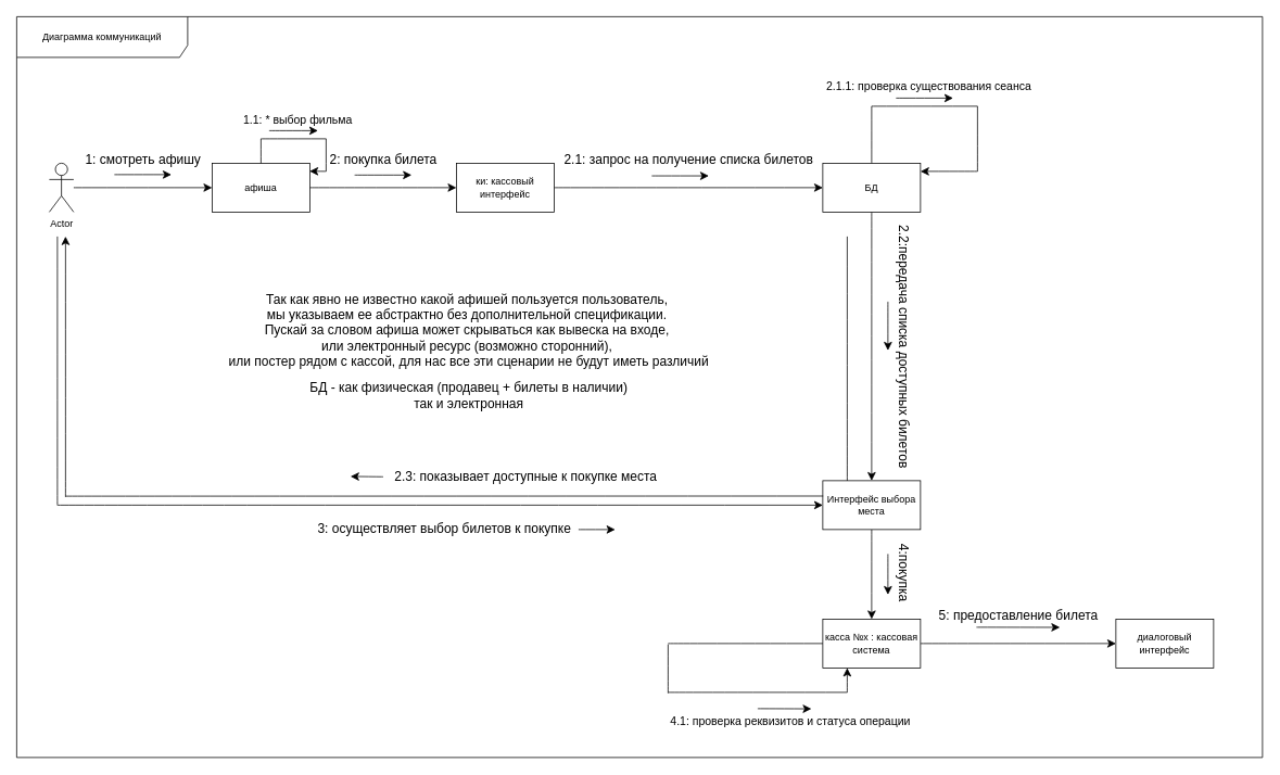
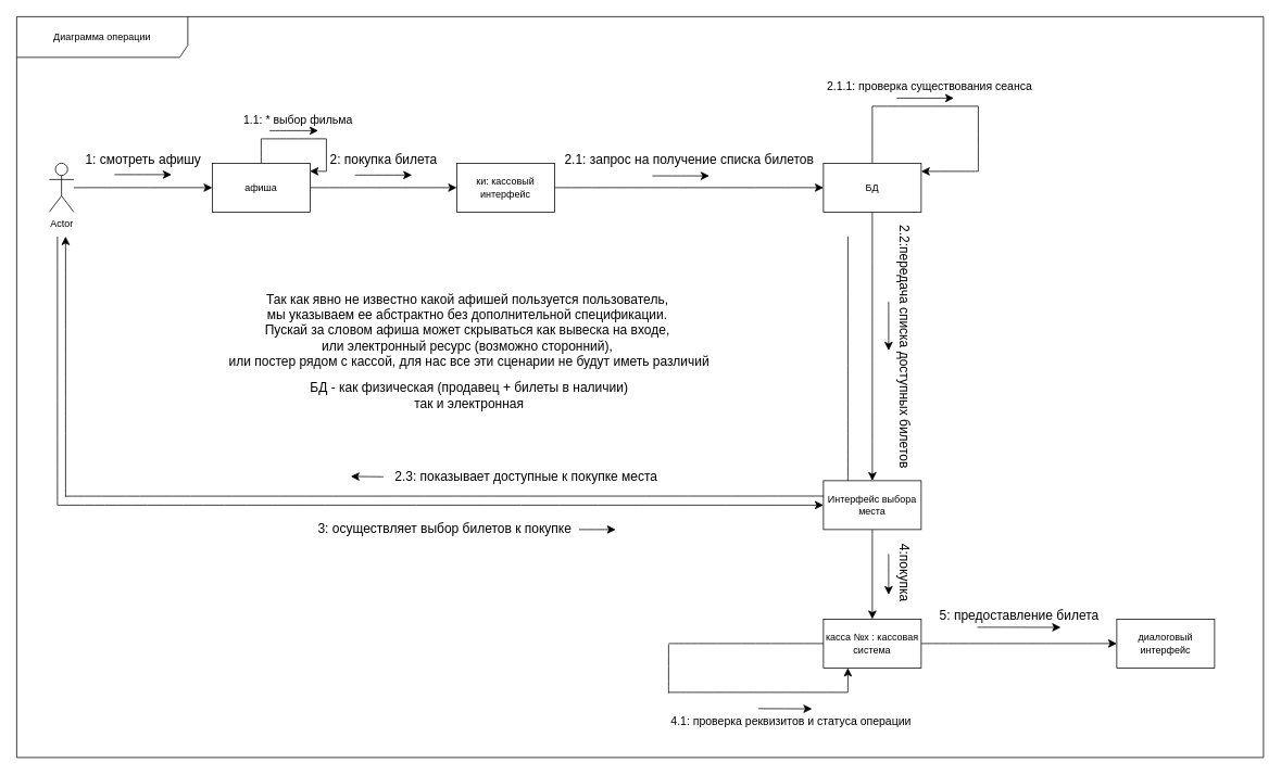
  <mxCell id="0" />
  <mxCell id="1" parent="0" />
  <mxCell id="2" style="edgeStyle=none;curved=1;rounded=0;orthogonalLoop=1;jettySize=auto;html=1;entryX=0;entryY=0.5;entryDx=0;entryDy=0;fontSize=12;startSize=8;endSize=8;" parent="1" source="3" target="5" edge="1"><mxGeometry relative="1" as="geometry" /></mxCell>
  <mxCell id="3" value="Actor" style="shape=umlActor;verticalLabelPosition=bottom;verticalAlign=top;html=1;outlineConnect=0;" parent="1" vertex="1"><mxGeometry x="60" y="200" width="30" height="60" as="geometry" /></mxCell>
  <mxCell id="4" style="edgeStyle=none;curved=1;rounded=0;orthogonalLoop=1;jettySize=auto;html=1;exitX=1;exitY=0.5;exitDx=0;exitDy=0;entryX=0;entryY=0.5;entryDx=0;entryDy=0;fontSize=12;startSize=8;endSize=8;" parent="1" source="5" edge="1"><mxGeometry relative="1" as="geometry"><mxPoint x="560" y="230" as="targetPoint" /></mxGeometry></mxCell>
  <mxCell id="5" value="афиша" style="rounded=0;whiteSpace=wrap;html=1;" parent="1" vertex="1"><mxGeometry x="260" y="200" width="120" height="60" as="geometry" /></mxCell>
  <mxCell id="6" value="1: смотреть афишу" style="text;html=1;align=center;verticalAlign=middle;resizable=0;points=[];autosize=1;strokeColor=none;fillColor=none;fontSize=16;" parent="1" vertex="1"><mxGeometry x="90" y="180" width="170" height="30" as="geometry" /></mxCell>
  <mxCell id="7" value="" style="endArrow=none;html=1;rounded=0;fontSize=12;startSize=8;endSize=8;curved=1;" parent="1" edge="1"><mxGeometry width="50" height="50" relative="1" as="geometry"><mxPoint x="320" y="200" as="sourcePoint" /><mxPoint x="320" y="170" as="targetPoint" /></mxGeometry></mxCell>
  <mxCell id="8" value="" style="endArrow=none;html=1;rounded=0;fontSize=12;startSize=8;endSize=8;curved=1;" parent="1" edge="1"><mxGeometry width="50" height="50" relative="1" as="geometry"><mxPoint x="320" y="170" as="sourcePoint" /><mxPoint x="400" y="170" as="targetPoint" /></mxGeometry></mxCell>
  <mxCell id="9" value="" style="endArrow=none;html=1;rounded=0;fontSize=12;startSize=8;endSize=8;curved=1;" parent="1" edge="1"><mxGeometry width="50" height="50" relative="1" as="geometry"><mxPoint x="400" y="210" as="sourcePoint" /><mxPoint x="400" y="170" as="targetPoint" /></mxGeometry></mxCell>
  <mxCell id="10" value="" style="endArrow=classic;html=1;rounded=0;fontSize=12;startSize=8;endSize=8;curved=1;entryX=0.998;entryY=0.164;entryDx=0;entryDy=0;entryPerimeter=0;" parent="1" target="5" edge="1"><mxGeometry width="50" height="50" relative="1" as="geometry"><mxPoint x="400" y="210" as="sourcePoint" /><mxPoint x="450" y="160" as="targetPoint" /></mxGeometry></mxCell>
  <mxCell id="11" value="" style="endArrow=classic;html=1;rounded=0;fontSize=12;startSize=8;endSize=8;curved=1;" parent="1" edge="1"><mxGeometry width="50" height="50" relative="1" as="geometry"><mxPoint x="330" y="160" as="sourcePoint" /><mxPoint x="390" y="160" as="targetPoint" /></mxGeometry></mxCell>
  <mxCell id="12" value="&lt;font style=&quot;font-size: 14px;&quot;&gt;1.1: * выбор фильма&lt;/font&gt;" style="text;html=1;align=center;verticalAlign=middle;resizable=0;points=[];autosize=1;strokeColor=none;fillColor=none;fontSize=16;" parent="1" vertex="1"><mxGeometry x="285" y="131" width="160" height="30" as="geometry" /></mxCell>
  <mxCell id="13" style="edgeStyle=none;curved=1;rounded=0;orthogonalLoop=1;jettySize=auto;html=1;exitX=1;exitY=0.5;exitDx=0;exitDy=0;fontSize=12;startSize=8;endSize=8;" parent="1" target="17" edge="1"><mxGeometry relative="1" as="geometry"><mxPoint x="680" y="230" as="sourcePoint" /></mxGeometry></mxCell>
  <mxCell id="14" value="2: покупка билета" style="text;html=1;align=center;verticalAlign=middle;resizable=0;points=[];autosize=1;strokeColor=none;fillColor=none;fontSize=16;" parent="1" vertex="1"><mxGeometry x="390" y="180" width="160" height="30" as="geometry" /></mxCell>
  <mxCell id="15" value="Так как явно не известно какой афишей пользуется пользователь,&amp;nbsp;&lt;div&gt;мы указываем ее абстрактно без дополнительной спецификации.&amp;nbsp;&lt;div&gt;Пускай за словом афиша может скрываться как вывеска на входе,&amp;nbsp;&lt;/div&gt;&lt;div&gt;или электронный ресурс (возможно сторонний),&amp;nbsp;&lt;/div&gt;&lt;div&gt;или постер рядом с кассой,&amp;nbsp;&lt;span style=&quot;background-color: initial;&quot;&gt;для нас все эти сценарии не будут иметь различий&lt;/span&gt;&lt;/div&gt;&lt;/div&gt;" style="text;html=1;align=center;verticalAlign=middle;resizable=0;points=[];autosize=1;strokeColor=none;fillColor=none;fontSize=16;" parent="1" vertex="1"><mxGeometry x="270" y="350" width="610" height="110" as="geometry" /></mxCell>
  <mxCell id="16" style="edgeStyle=none;curved=1;rounded=0;orthogonalLoop=1;jettySize=auto;html=1;exitX=0.5;exitY=1;exitDx=0;exitDy=0;entryX=0.5;entryY=0;entryDx=0;entryDy=0;fontSize=12;startSize=8;endSize=8;" parent="1" source="17" target="21" edge="1"><mxGeometry relative="1" as="geometry" /></mxCell>
  <mxCell id="17" value="БД" style="rounded=0;whiteSpace=wrap;html=1;" parent="1" vertex="1"><mxGeometry x="1010" y="200" width="120" height="60" as="geometry" /></mxCell>
  <mxCell id="18" value="БД - как физическая (продавец + билеты в наличии)&lt;div&gt;так и электронная&lt;/div&gt;" style="text;html=1;align=center;verticalAlign=middle;resizable=0;points=[];autosize=1;strokeColor=none;fillColor=none;fontSize=16;" parent="1" vertex="1"><mxGeometry x="370" y="460" width="410" height="50" as="geometry" /></mxCell>
  <mxCell id="19" value="2.1: запрос на получение списка билетов" style="text;html=1;align=center;verticalAlign=middle;resizable=0;points=[];autosize=1;strokeColor=none;fillColor=none;fontSize=16;" parent="1" vertex="1"><mxGeometry x="680" y="180" width="330" height="30" as="geometry" /></mxCell>
  <mxCell id="20" style="edgeStyle=none;curved=1;rounded=0;orthogonalLoop=1;jettySize=auto;html=1;exitX=0.5;exitY=1;exitDx=0;exitDy=0;fontSize=12;startSize=8;endSize=8;" parent="1" source="21" target="44" edge="1"><mxGeometry relative="1" as="geometry" /></mxCell>
  <mxCell id="21" value="Интерфейс выбора места" style="rounded=0;whiteSpace=wrap;html=1;" parent="1" vertex="1"><mxGeometry x="1010" y="590" width="120" height="60" as="geometry" /></mxCell>
  <mxCell id="22" value="" style="endArrow=none;html=1;rounded=0;fontSize=12;startSize=8;endSize=8;curved=1;exitX=0.5;exitY=0;exitDx=0;exitDy=0;" parent="1" source="17" edge="1"><mxGeometry width="50" height="50" relative="1" as="geometry"><mxPoint x="1060" y="201" as="sourcePoint" /><mxPoint x="1070" y="130" as="targetPoint" /></mxGeometry></mxCell>
  <mxCell id="23" value="" style="endArrow=none;html=1;rounded=0;fontSize=12;startSize=8;endSize=8;curved=1;" parent="1" edge="1"><mxGeometry width="50" height="50" relative="1" as="geometry"><mxPoint x="1070" y="130" as="sourcePoint" /><mxPoint x="1200" y="130" as="targetPoint" /></mxGeometry></mxCell>
  <mxCell id="24" value="" style="endArrow=none;html=1;rounded=0;fontSize=12;startSize=8;endSize=8;curved=1;" parent="1" edge="1"><mxGeometry width="50" height="50" relative="1" as="geometry"><mxPoint x="1200" y="210" as="sourcePoint" /><mxPoint x="1200" y="130" as="targetPoint" /></mxGeometry></mxCell>
  <mxCell id="25" value="" style="endArrow=classic;html=1;rounded=0;fontSize=12;startSize=8;endSize=8;curved=1;" parent="1" edge="1"><mxGeometry width="50" height="50" relative="1" as="geometry"><mxPoint x="1200" y="210" as="sourcePoint" /><mxPoint x="1130" y="210" as="targetPoint" /></mxGeometry></mxCell>
  <mxCell id="26" value="&lt;font style=&quot;font-size: 14px;&quot;&gt;2.1.1: проверка существования сеанса&lt;/font&gt;" style="text;html=1;align=center;verticalAlign=middle;resizable=0;points=[];autosize=1;strokeColor=none;fillColor=none;fontSize=16;" parent="1" vertex="1"><mxGeometry x="1000" y="90" width="280" height="30" as="geometry" /></mxCell>
  <mxCell id="27" value="" style="endArrow=classic;html=1;rounded=0;fontSize=12;startSize=8;endSize=8;curved=1;" parent="1" edge="1"><mxGeometry width="50" height="50" relative="1" as="geometry"><mxPoint x="1100" y="120" as="sourcePoint" /><mxPoint x="1170" y="120" as="targetPoint" /></mxGeometry></mxCell>
  <mxCell id="28" value="" style="endArrow=classic;html=1;rounded=0;fontSize=12;startSize=8;endSize=8;curved=1;" parent="1" edge="1"><mxGeometry width="50" height="50" relative="1" as="geometry"><mxPoint x="800" y="215.55" as="sourcePoint" /><mxPoint x="870" y="215.55" as="targetPoint" /><Array as="points"><mxPoint x="800" y="215.55" /></Array></mxGeometry></mxCell>
  <mxCell id="29" value="" style="endArrow=classic;html=1;rounded=0;fontSize=12;startSize=8;endSize=8;curved=1;" parent="1" edge="1"><mxGeometry width="50" height="50" relative="1" as="geometry"><mxPoint x="435" y="214.55" as="sourcePoint" /><mxPoint x="505" y="214.55" as="targetPoint" /></mxGeometry></mxCell>
  <mxCell id="30" value="" style="endArrow=classic;html=1;rounded=0;fontSize=12;startSize=8;endSize=8;curved=1;" parent="1" edge="1"><mxGeometry width="50" height="50" relative="1" as="geometry"><mxPoint x="140" y="214" as="sourcePoint" /><mxPoint x="210" y="214" as="targetPoint" /></mxGeometry></mxCell>
  <mxCell id="31" value="2.2:передача списка доступных билетов" style="text;html=1;align=center;verticalAlign=middle;resizable=0;points=[];autosize=1;strokeColor=none;fillColor=none;fontSize=16;rotation=90;" parent="1" vertex="1"><mxGeometry x="950" y="410" width="320" height="30" as="geometry" /></mxCell>
  <mxCell id="32" style="edgeStyle=none;curved=1;rounded=0;orthogonalLoop=1;jettySize=auto;html=1;fontSize=12;startSize=8;endSize=8;" parent="1" edge="1"><mxGeometry relative="1" as="geometry"><mxPoint x="1090" y="370" as="sourcePoint" /><mxPoint x="1090" y="430" as="targetPoint" /></mxGeometry></mxCell>
  <mxCell id="33" value="" style="endArrow=none;html=1;rounded=0;fontSize=12;startSize=8;endSize=8;curved=1;entryX=0.004;entryY=0.314;entryDx=0;entryDy=0;entryPerimeter=0;" parent="1" target="21" edge="1"><mxGeometry width="50" height="50" relative="1" as="geometry"><mxPoint x="80" y="609" as="sourcePoint" /><mxPoint x="130" y="530" as="targetPoint" /></mxGeometry></mxCell>
  <mxCell id="34" value="" style="endArrow=classic;html=1;rounded=0;fontSize=12;startSize=8;endSize=8;curved=1;" parent="1" edge="1"><mxGeometry width="50" height="50" relative="1" as="geometry"><mxPoint x="80" y="610" as="sourcePoint" /><mxPoint x="80" y="290" as="targetPoint" /></mxGeometry></mxCell>
  <mxCell id="35" value="2.3: показывает доступные к покупке места" style="text;html=1;align=center;verticalAlign=middle;resizable=0;points=[];autosize=1;strokeColor=none;fillColor=none;fontSize=16;" parent="1" vertex="1"><mxGeometry x="470" y="570" width="350" height="30" as="geometry" /></mxCell>
  <mxCell id="36" value="" style="endArrow=classic;html=1;rounded=0;fontSize=12;startSize=8;endSize=8;curved=1;" parent="1" edge="1"><mxGeometry width="50" height="50" relative="1" as="geometry"><mxPoint x="470" y="585.18" as="sourcePoint" /><mxPoint x="430" y="584.75" as="targetPoint" /></mxGeometry></mxCell>
  <mxCell id="37" value="" style="endArrow=none;html=1;rounded=0;fontSize=12;startSize=8;endSize=8;curved=1;" parent="1" edge="1"><mxGeometry width="50" height="50" relative="1" as="geometry"><mxPoint x="70" y="620" as="sourcePoint" /><mxPoint x="70" y="290" as="targetPoint" /></mxGeometry></mxCell>
  <mxCell id="38" value="" style="endArrow=classic;html=1;rounded=0;fontSize=12;startSize=8;endSize=8;curved=1;entryX=0;entryY=0.5;entryDx=0;entryDy=0;" parent="1" target="21" edge="1"><mxGeometry width="50" height="50" relative="1" as="geometry"><mxPoint x="70" y="620" as="sourcePoint" /><mxPoint x="1000" y="620" as="targetPoint" /></mxGeometry></mxCell>
  <mxCell id="39" value="" style="endArrow=classic;html=1;rounded=0;fontSize=12;startSize=8;endSize=8;curved=1;" parent="1" edge="1"><mxGeometry width="50" height="50" relative="1" as="geometry"><mxPoint x="710" as="sourcePoint" y="650" /><mxPoint x="755" as="targetPoint" y="650" /></mxGeometry></mxCell>
  <mxCell id="40" value="3: осуществляет выбор билетов к покупке" style="text;html=1;align=center;verticalAlign=middle;resizable=0;points=[];autosize=1;strokeColor=none;fillColor=none;fontSize=16;" parent="1" vertex="1"><mxGeometry x="380" y="634" width="330" height="30" as="geometry" /></mxCell>
  <mxCell id="41" value="" style="endArrow=none;html=1;rounded=0;fontSize=12;startSize=8;endSize=8;curved=1;" parent="1" edge="1"><mxGeometry width="50" height="50" relative="1" as="geometry"><mxPoint x="1040" y="590" as="sourcePoint" /><mxPoint x="1040" y="290" as="targetPoint" /></mxGeometry></mxCell>
  <mxCell id="42" value="4:покупка&amp;nbsp;" style="text;html=1;align=center;verticalAlign=middle;resizable=0;points=[];autosize=1;strokeColor=none;fillColor=none;fontSize=16;rotation=90;" parent="1" vertex="1"><mxGeometry x="1060" y="690" width="100" height="30" as="geometry" /></mxCell>
  <mxCell id="43" value="" style="edgeStyle=none;curved=1;rounded=0;orthogonalLoop=1;jettySize=auto;html=1;fontSize=12;startSize=8;endSize=8;" parent="1" source="44" target="53" edge="1"><mxGeometry relative="1" as="geometry" /></mxCell>
  <mxCell id="44" value="касса №x : кассовая система" style="rounded=0;whiteSpace=wrap;html=1;" parent="1" vertex="1"><mxGeometry x="1010" y="760" width="120" height="60" as="geometry" /></mxCell>
  <mxCell id="45" value="ки: кассовый интерфейс" style="rounded=0;whiteSpace=wrap;html=1;" parent="1" vertex="1"><mxGeometry x="560" y="200" width="120" height="60" as="geometry" /></mxCell>
  <mxCell id="46" value="" style="endArrow=classic;html=1;rounded=0;fontSize=12;startSize=8;endSize=8;curved=1;" parent="1" edge="1"><mxGeometry width="50" height="50" relative="1" as="geometry"><mxPoint x="1090" y="680" as="sourcePoint" /><mxPoint x="1090" y="730" as="targetPoint" /></mxGeometry></mxCell>
  <mxCell id="47" value="" style="endArrow=none;html=1;rounded=0;fontSize=12;startSize=8;endSize=8;curved=1;" parent="1" edge="1"><mxGeometry width="50" height="50" relative="1" as="geometry"><mxPoint x="820" y="790" as="sourcePoint" /><mxPoint x="1010" y="790" as="targetPoint" /></mxGeometry></mxCell>
  <mxCell id="48" value="" style="endArrow=none;html=1;rounded=0;fontSize=12;startSize=8;endSize=8;curved=1;" parent="1" edge="1"><mxGeometry width="50" height="50" relative="1" as="geometry"><mxPoint x="820" y="851" as="sourcePoint" /><mxPoint x="820" y="791" as="targetPoint" /></mxGeometry></mxCell>
  <mxCell id="49" value="" style="endArrow=none;html=1;rounded=0;fontSize=12;startSize=8;endSize=8;curved=1;" parent="1" edge="1"><mxGeometry width="50" height="50" relative="1" as="geometry"><mxPoint x="820" y="850" as="sourcePoint" /><mxPoint x="1040" y="850" as="targetPoint" /></mxGeometry></mxCell>
  <mxCell id="50" value="" style="endArrow=classic;html=1;rounded=0;fontSize=12;startSize=8;endSize=8;curved=1;entryX=0.25;entryY=1;entryDx=0;entryDy=0;" parent="1" target="44" edge="1"><mxGeometry width="50" height="50" relative="1" as="geometry"><mxPoint x="1040" y="850" as="sourcePoint" /><mxPoint x="1090" y="800" as="targetPoint" /></mxGeometry></mxCell>
  <mxCell id="51" value="&lt;font style=&quot;font-size: 14px;&quot;&gt;4.1: проверка реквизитов и статуса операции&lt;/font&gt;" style="text;html=1;align=center;verticalAlign=middle;resizable=0;points=[];autosize=1;strokeColor=none;fillColor=none;fontSize=16;" parent="1" vertex="1"><mxGeometry x="810" y="870" width="320" height="30" as="geometry" /></mxCell>
  <mxCell id="52" value="" style="endArrow=classic;html=1;rounded=0;fontSize=12;startSize=8;endSize=8;curved=1;exitX=0.2;exitY=-0.008;exitDx=0;exitDy=0;exitPerimeter=0;" parent="1" edge="1"><mxGeometry width="50" height="50" relative="1" as="geometry"><mxPoint x="930" y="870" as="sourcePoint" /><mxPoint x="996" y="870.24" as="targetPoint" /></mxGeometry></mxCell>
  <mxCell id="53" value="диалоговый интерфейс" style="rounded=0;whiteSpace=wrap;html=1;" parent="1" vertex="1"><mxGeometry x="1370" y="760" width="120" height="60" as="geometry" /></mxCell>
  <mxCell id="54" value="5: предоставление билета" style="text;html=1;align=center;verticalAlign=middle;resizable=0;points=[];autosize=1;strokeColor=none;fillColor=none;fontSize=16;" parent="1" vertex="1"><mxGeometry x="1140" y="740" width="220" height="30" as="geometry" /></mxCell>
  <mxCell id="55" value="" style="endArrow=classic;html=1;rounded=0;fontSize=12;startSize=8;endSize=8;curved=1;entryX=0.784;entryY=1.005;entryDx=0;entryDy=0;entryPerimeter=0;" parent="1" edge="1"><mxGeometry width="50" height="50" relative="1" as="geometry"><mxPoint x="1198.76" y="770" as="sourcePoint" /><mxPoint x="1301.24" y="770.15" as="targetPoint" /></mxGeometry></mxCell>
- <mxCell id="56" value="Диаграмма коммуникаций" style="shape=umlFrame;whiteSpace=wrap;html=1;pointerEvents=0;width=210;height=50;" vertex="1" parent="1"><mxGeometry x="20" y="20" width="1530" height="910" as="geometry" /></mxCell>
+ <mxCell id="56" value="Диаграмма операции" style="shape=umlFrame;whiteSpace=wrap;html=1;pointerEvents=0;width=210;height=50;" vertex="1" parent="1"><mxGeometry x="20" y="20" width="1530" height="910" as="geometry" /></mxCell>
